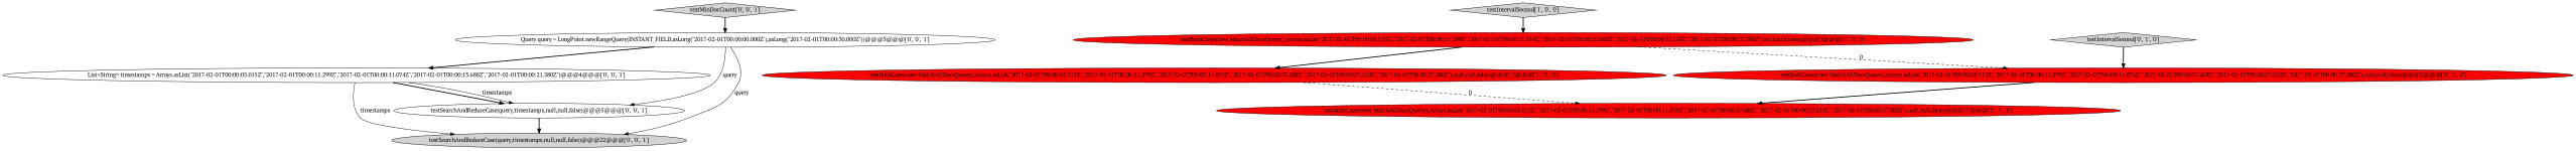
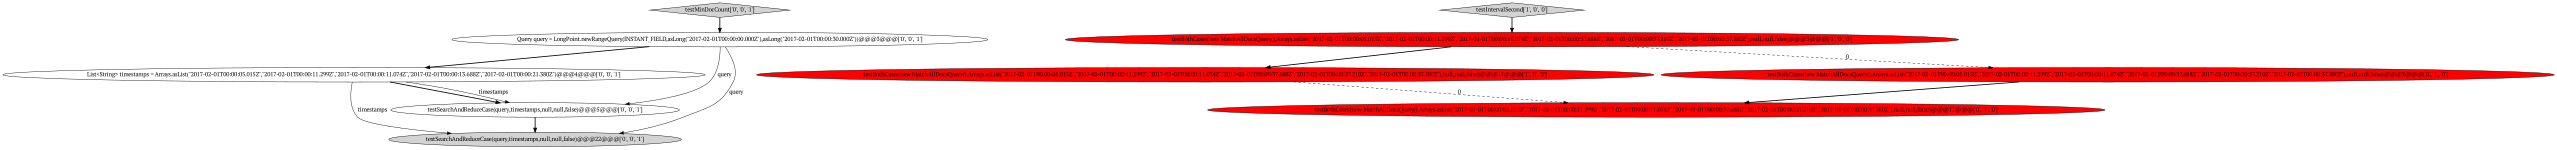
  digraph {
    fontname="PT Serif"
    node [fillcolor=lightgray shape=ellipse style=filled fontname="PT Serif"]
    edge [style=bold fontname="PT Serif"]
    n1 [fillcolor=white label="List<String> timestamps = Arrays.asList(\"2017-02-01T00:00:05.015Z\",\"2017-02-01T00:00:11.299Z\",\"2017-02-01T00:00:11.074Z\",\"2017-02-01T00:00:13.688Z\",\"2017-02-01T00:00:21.380Z\")@@@4@@@['0', '0', '1']"]
    n2 [fillcolor=white label="testSearchAndReduceCase(query,timestamps,null,null,false)@@@5@@@['0', '0', '1']"]
    n3 [label="testSearchAndReduceCase(query,timestamps,null,null,false)@@@22@@@['0', '0', '1']"]
    n4 [label="testIntervalSecond['1', '0', '0']" shape=diamond]
    n5 [fillcolor=red label="testBothCases(new MatchAllDocsQuery(),Arrays.asList(\"2017-02-01T00:00:05.015Z\",\"2017-02-01T00:00:11.299Z\",\"2017-02-01T00:00:11.074Z\",\"2017-02-01T00:00:37.688Z\",\"2017-02-01T00:00:37.210Z\",\"2017-02-01T00:00:37.380Z\"),null,null,false)@@@3@@@['1', '0', '0']"]
    n6 [fillcolor=red label="testBothCases(new MatchAllDocsQuery(),Arrays.asList(\"2017-02-01T00:00:05.015Z\",\"2017-02-01T00:00:11.299Z\",\"2017-02-01T00:00:11.074Z\",\"2017-02-01T00:00:37.688Z\",\"2017-02-01T00:00:37.210Z\",\"2017-02-01T00:00:37.380Z\"),null,null,false)@@@17@@@['0', '1', '0']"]
    n7 [fillcolor=red label="testBothCases(new MatchAllDocsQuery(),Arrays.asList(\"2017-02-01T00:00:05.015Z\",\"2017-02-01T00:00:11.299Z\",\"2017-02-01T00:00:11.074Z\",\"2017-02-01T00:00:37.688Z\",\"2017-02-01T00:00:37.210Z\",\"2017-02-01T00:00:37.380Z\"),null,null,false)@@@3@@@['0', '1', '0']"]
    n8 [fillcolor=red label="testBothCases(new MatchAllDocsQuery(),Arrays.asList(\"2017-02-01T00:00:05.015Z\",\"2017-02-01T00:00:11.299Z\",\"2017-02-01T00:00:11.074Z\",\"2017-02-01T00:00:37.688Z\",\"2017-02-01T00:00:37.210Z\",\"2017-02-01T00:00:37.380Z\"),null,null,false)@@@17@@@['1', '0', '0']"]
-   n9 [label="testIntervalSecond['0', '1', '0']" shape=diamond]
    n10 [fillcolor=white label="Query query = LongPoint.newRangeQuery(INSTANT_FIELD,asLong(\"2017-02-01T00:00:00.000Z\"),asLong(\"2017-02-01T00:00:30.000Z\"))@@@3@@@['0', '0', '1']"]
    n11 [label="testMinDocCount['0', '0', '1']" shape=diamond]
    n1 -> n2
    n1 -> n2 [label=timestamps style=solid]
    n1 -> n3 [label=timestamps style=solid]
    n2 -> n3
    n4 -> n5
    n5 -> n7 [label=0 style=dashed]
    n5 -> n8
    n7 -> n6
    n8 -> n6 [label=0 style=dashed]
-   n9 -> n7
    n10 -> n1
    n10 -> n2 [label=query style=solid]
    n10 -> n3 [label=query style=solid]
    n11 -> n10
  }
